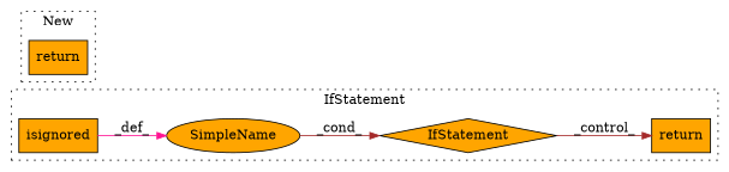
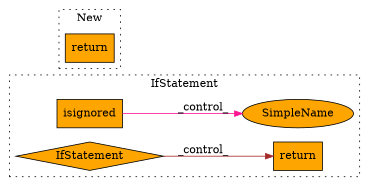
  digraph {
    rankdir=LR
    node [a=41 fillcolor=orange l=7 shape=box style=filled]
    edge [color=brown]
    n1 [a=32 l="10,1" label=isignored s="2777,2826"]
    n2 [a=25 l="4,2" label=IfStatement s="2768,2827" shape=diamond]
    n3 [a=42 label=SimpleName shape=ellipse l=""]
    n4 [label=return s=2837]
    n5 [label=return s=1877]
    subgraph cluster_1 {
      label=IfStatement
      style=dotted
      n1
      n2
      n3
      n4
    }
    subgraph cluster_2 {
      label=New
      style=dotted
      n5
    }
-   n1 -> n3 [color=deeppink label=_def_]
+   n1 -> n3 [color=deeppink label=_control_]
    n2 -> n4 [label=_control_]
-   n3 -> n2 [label=_cond_]
  }
